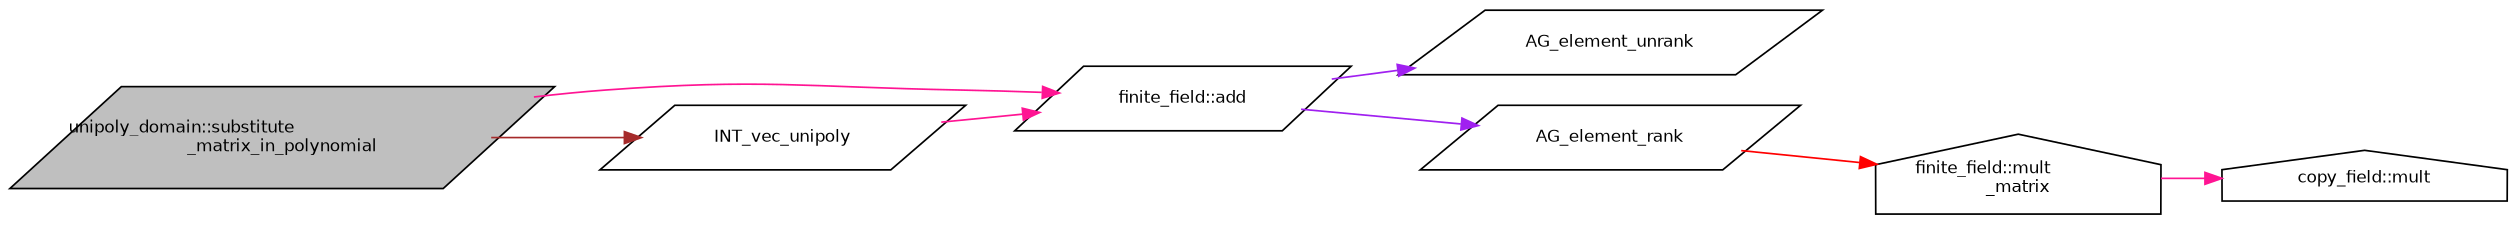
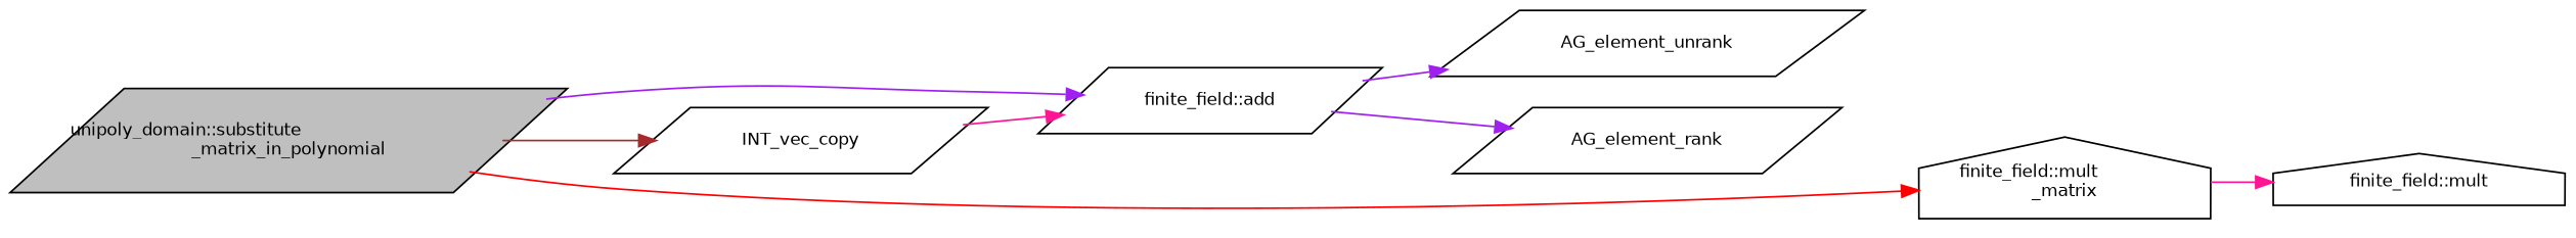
  digraph {
    rankdir=LR
    node [color=black fillcolor=white fontname=Helvetica fontsize=10 shape=parallelogram style=filled]
    edge [color=purple fontname=Helvetica fontsize=10 labelfontname=Helvetica labelfontsize=10 style=solid]
    n1 [fillcolor=grey75 fontcolor=black height=0.2 label="unipoly_domain::substitute\l_matrix_in_polynomial" width=0.4]
    n2 [height=0.2 label="finite_field::add" width=0.4]
    n3 [height=0.2 label="finite_field::mult\l_matrix" shape=house width=0.4]
-   n4 [height=0.2 label=INT_vec_unipoly width=0.4]
-   n5 [height=0.2 label="copy_field::mult" shape=house width=0.4]
+   n4 [height=0.2 label=INT_vec_copy width=0.4]
+   n5 [height=0.2 label="finite_field::mult" shape=house width=0.4]
    n6 [height=0.2 label=AG_element_unrank width=0.4]
    n7 [height=0.2 label=AG_element_rank width=0.4]
-   n1 -> n2 [color=deeppink]
-   n7 -> n3 [color=red]
+   n1 -> n2
+   n1 -> n3 [color=red]
    n1 -> n4 [color=brown]
    n2 -> n6
    n2 -> n7
    n3 -> n5 [color=deeppink]
    n4 -> n2 [color=deeppink]
  }
